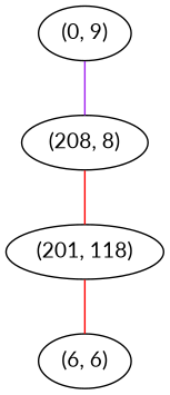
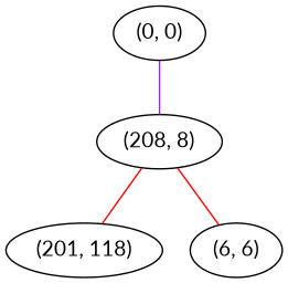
  graph {
    fontname=Lato
    node [fontname=Lato]
    edge [color=red fontname=Lato weight=1]
    "(208, 8)"
    "(201, 118)"
    "(6, 6)"
-   "(0, 0)" [label="(0, 9)"]
+   "(0, 0)"
    "(208, 8)" -- "(201, 118)"
-   "(201, 118)" -- "(6, 6)"
+   "(208, 8)" -- "(6, 6)"
    "(0, 0)" -- "(208, 8)" [color=purple weight=4]
  }
